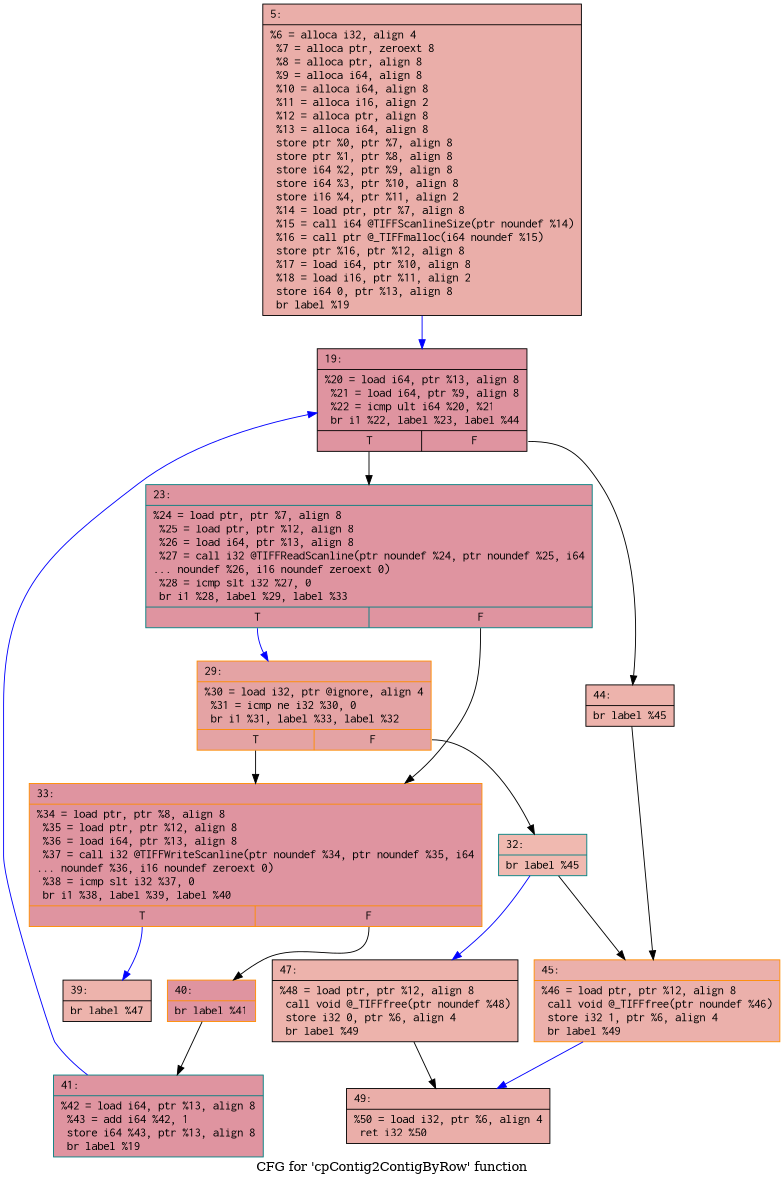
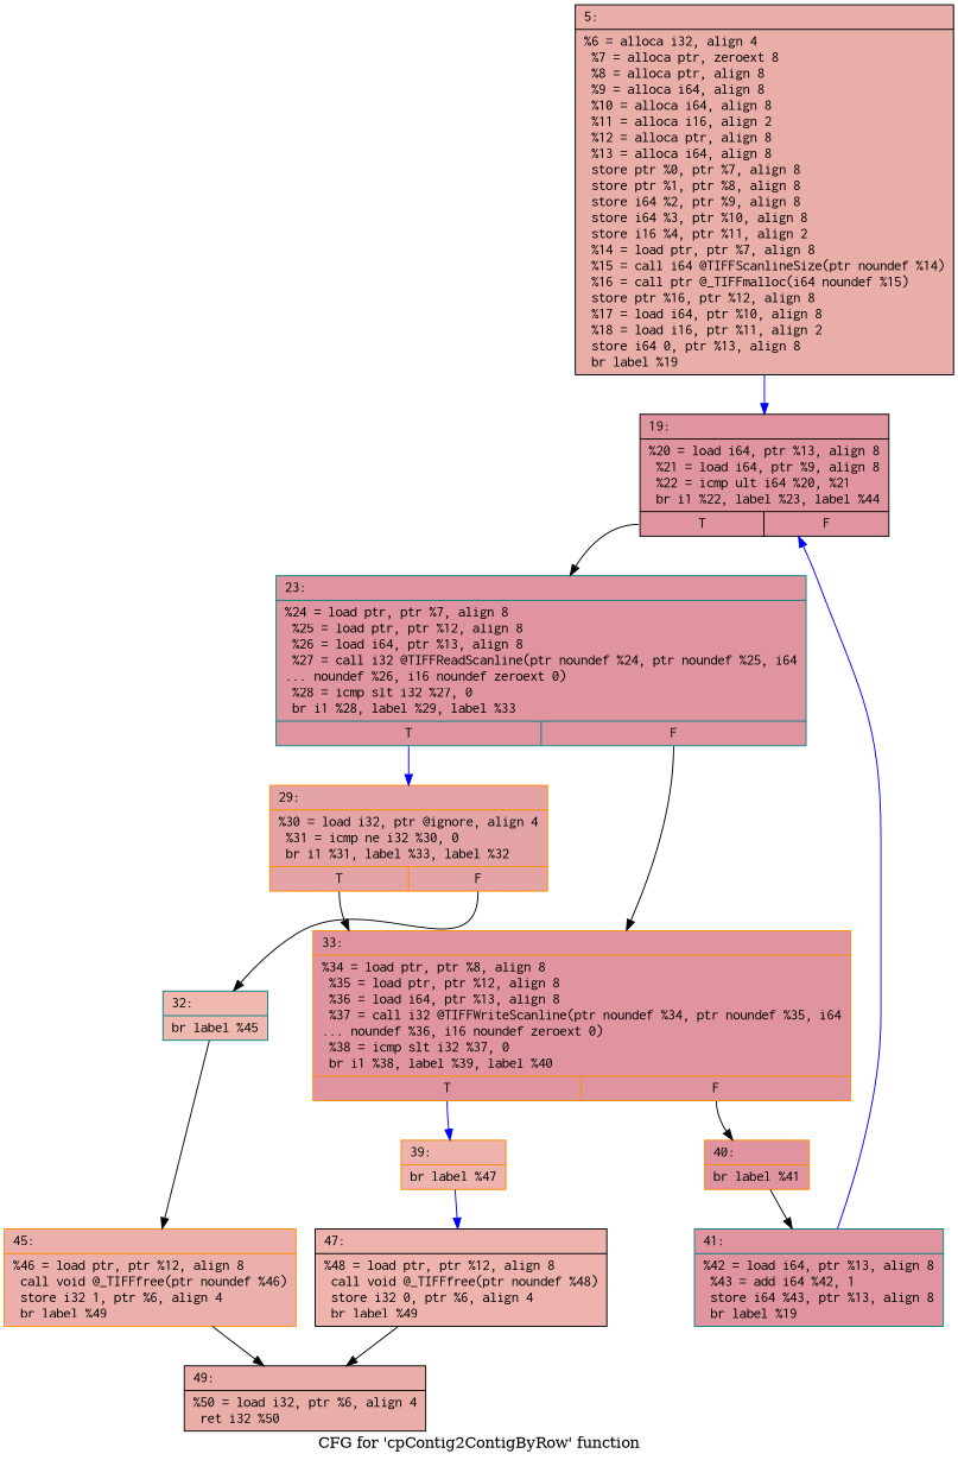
  digraph {
    label="CFG for 'cpContig2ContigByRow' function"
    node [color=black fillcolor="#b70d2870" fontname=Courier shape=record style=filled]
    edge [color=black]
    n1 [fillcolor="#d0473d70" label="{5:\l|  %6 = alloca i32, align 4\l  %7 = alloca ptr, zeroext 8\l  %8 = alloca ptr, align 8\l  %9 = alloca i64, align 8\l  %10 = alloca i64, align 8\l  %11 = alloca i16, align 2\l  %12 = alloca ptr, align 8\l  %13 = alloca i64, align 8\l  store ptr %0, ptr %7, align 8\l  store ptr %1, ptr %8, align 8\l  store i64 %2, ptr %9, align 8\l  store i64 %3, ptr %10, align 8\l  store i16 %4, ptr %11, align 2\l  %14 = load ptr, ptr %7, align 8\l  %15 = call i64 @TIFFScanlineSize(ptr noundef %14)\l  %16 = call ptr @_TIFFmalloc(i64 noundef %15)\l  store ptr %16, ptr %12, align 8\l  %17 = load i64, ptr %10, align 8\l  %18 = load i16, ptr %11, align 2\l  store i64 0, ptr %13, align 8\l  br label %19\l}"]
    n2 [label="{19:\l|  %20 = load i64, ptr %13, align 8\l  %21 = load i64, ptr %9, align 8\l  %22 = icmp ult i64 %20, %21\l  br i1 %22, label %23, label %44\l|{<s0>T|<s1>F}}"]
    n3 [color=teal label="{23:\l|  %24 = load ptr, ptr %7, align 8\l  %25 = load ptr, ptr %12, align 8\l  %26 = load i64, ptr %13, align 8\l  %27 = call i32 @TIFFReadScanline(ptr noundef %24, ptr noundef %25, i64\l... noundef %26, i16 noundef zeroext 0)\l  %28 = icmp slt i32 %27, 0\l  br i1 %28, label %29, label %33\l|{<s0>T|<s1>F}}"]
-   n4 [fillcolor="#d6524470" label="{44:\l|  br label %45\l}"]
    n5 [color=darkorange fillcolor="#c32e3170" label="{29:\l|  %30 = load i32, ptr @ignore, align 4\l  %31 = icmp ne i32 %30, 0\l  br i1 %31, label %33, label %32\l|{<s0>T|<s1>F}}"]
    n6 [color=darkorange label="{33:\l|  %34 = load ptr, ptr %8, align 8\l  %35 = load ptr, ptr %12, align 8\l  %36 = load i64, ptr %13, align 8\l  %37 = call i32 @TIFFWriteScanline(ptr noundef %34, ptr noundef %35, i64\l... noundef %36, i16 noundef zeroext 0)\l  %38 = icmp slt i32 %37, 0\l  br i1 %38, label %39, label %40\l|{<s0>T|<s1>F}}"]
    n7 [color=darkorange fillcolor="#d24b4070" label="{45:\l|  %46 = load ptr, ptr %12, align 8\l  call void @_TIFFfree(ptr noundef %46)\l  store i32 1, ptr %6, align 4\l  br label %49\l}"]
    n8 [color=teal fillcolor="#de614d70" label="{32:\l|  br label %45\l}"]
-   n9 [fillcolor="#d6524470" label="{39:\l|  br label %47\l}"]
+   n9 [color=darkorange fillcolor="#d6524470" label="{39:\l|  br label %47\l}"]
    n10 [color=darkorange label="{40:\l|  br label %41\l}"]
    n11 [fillcolor="#d0473d70" label="{49:\l|  %50 = load i32, ptr %6, align 4\l  ret i32 %50\l}"]
    n12 [fillcolor="#d6524470" label="{47:\l|  %48 = load ptr, ptr %12, align 8\l  call void @_TIFFfree(ptr noundef %48)\l  store i32 0, ptr %6, align 4\l  br label %49\l}"]
    n13 [color=teal label="{41:\l|  %42 = load i64, ptr %13, align 8\l  %43 = add i64 %42, 1\l  store i64 %43, ptr %13, align 8\l  br label %19\l}"]
    n1 -> n2 [color=blue]
    n2 -> n3 [tailport=s0]
-   n2 -> n4 [tailport=s1]
    n3 -> n5 [color=blue tailport=s0]
    n3 -> n6 [tailport=s1]
-   n4 -> n7
    n5 -> n6 [tailport=s0]
    n5 -> n8 [tailport=s1]
    n6 -> n9 [color=blue tailport=s0]
    n6 -> n10 [tailport=s1]
-   n7 -> n11 [color=blue]
+   n7 -> n11
    n8 -> n7
-   n8 -> n12 [color=blue]
+   n9 -> n12 [color=blue]
    n10 -> n13
    n12 -> n11
    n13 -> n2 [color=blue]
  }
